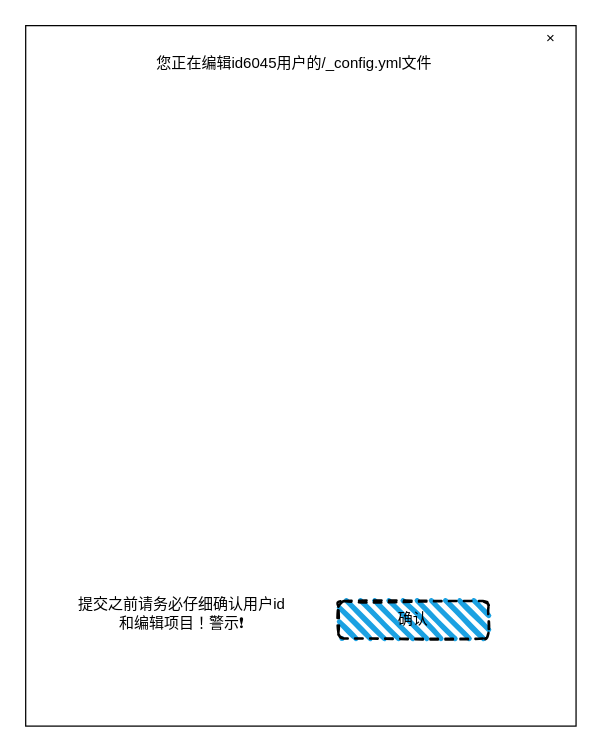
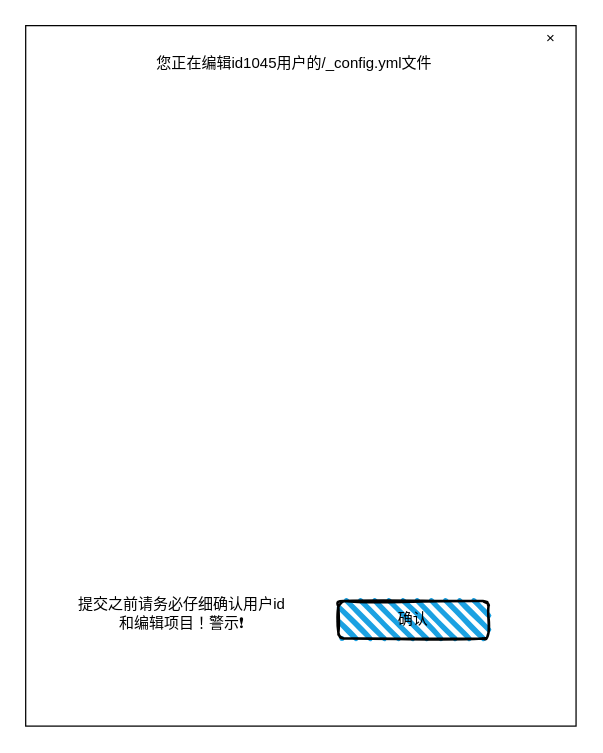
  <mxCell id="0" />
  <mxCell id="1" parent="0" />
  <mxCell id="2" value="" style="rounded=0;whiteSpace=wrap;html=1;" vertex="1" parent="1"><mxGeometry x="20" y="20" width="440" height="560" as="geometry" /></mxCell>
- <mxCell id="3" value="您正在编辑id6045用户的/_config.yml文件" style="text;html=1;strokeColor=none;fillColor=none;align=center;verticalAlign=middle;whiteSpace=wrap;rounded=0;" vertex="1" parent="1"><mxGeometry x="105" y="40" width="260" height="20" as="geometry" /></mxCell>
+ <mxCell id="3" value="您正在编辑id1045用户的/_config.yml文件" style="text;html=1;strokeColor=none;fillColor=none;align=center;verticalAlign=middle;whiteSpace=wrap;rounded=0;" vertex="1" parent="1"><mxGeometry x="105" y="40" width="260" height="20" as="geometry" /></mxCell>
  <mxCell id="4" value="×" style="text;html=1;strokeColor=none;fillColor=none;align=center;verticalAlign=middle;whiteSpace=wrap;rounded=0;" vertex="1" parent="1"><mxGeometry x="420" y="20" width="40" height="20" as="geometry" /></mxCell>
  <mxCell id="5" value="提交之前请务必仔细确认用户id和编辑项目！警示❗" style="text;html=1;strokeColor=none;fillColor=none;align=center;verticalAlign=middle;whiteSpace=wrap;rounded=0;" vertex="1" parent="1"><mxGeometry x="60" y="480" width="170" height="20" as="geometry" /></mxCell>
- <mxCell id="6" value="确认" style="rounded=1;whiteSpace=wrap;html=1;strokeWidth=2;fillWeight=4;hachureGap=8;hachureAngle=45;fillColor=#1ba1e2;sketch=1;dashed=1;" vertex="1" parent="1"><mxGeometry x="270" y="480" width="120" height="30" as="geometry" /></mxCell>
+ <mxCell id="6" value="确认" style="rounded=1;whiteSpace=wrap;html=1;strokeWidth=2;fillWeight=4;hachureGap=8;hachureAngle=45;fillColor=#1ba1e2;sketch=1;" vertex="1" parent="1"><mxGeometry x="270" y="480" width="120" height="30" as="geometry" /></mxCell>
